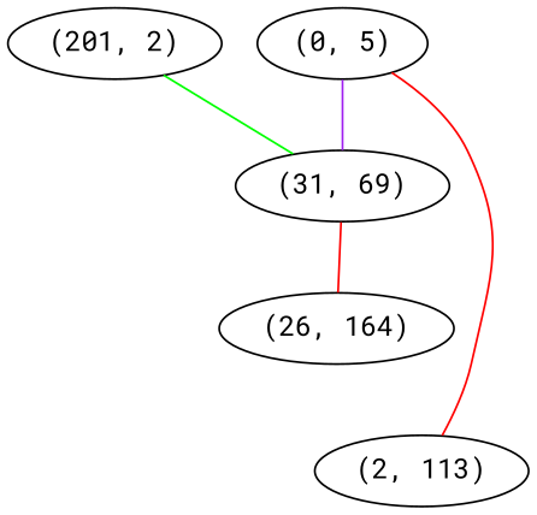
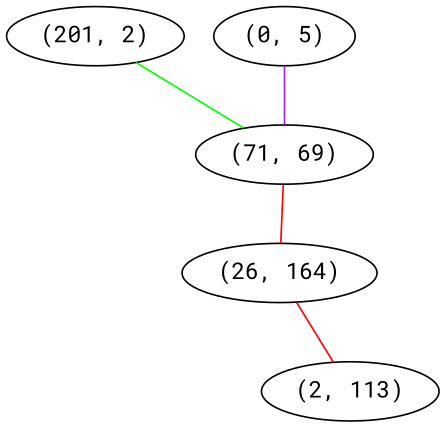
  graph {
    fontname="Roboto Mono"
    node [fontname="Roboto Mono"]
    edge [color=red fontname="Roboto Mono" weight=1]
    "(201, 2)"
-   "(31, 69)"
+   "(31, 69)" [label="(71, 69)"]
    "(26, 164)"
    n4 [label="(0, 5)"]
    "(2, 113)"
    "(201, 2)" -- "(31, 69)" [color=green weight=2]
    "(31, 69)" -- "(26, 164)"
-   n4 -- "(2, 113)"
+   "(26, 164)" -- "(2, 113)"
    n4 -- "(31, 69)" [color=purple weight=4]
  }
